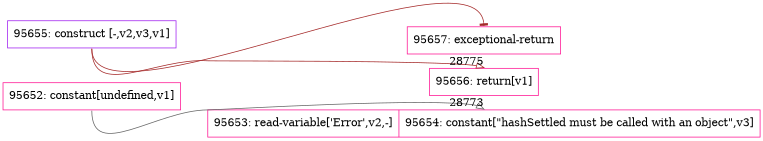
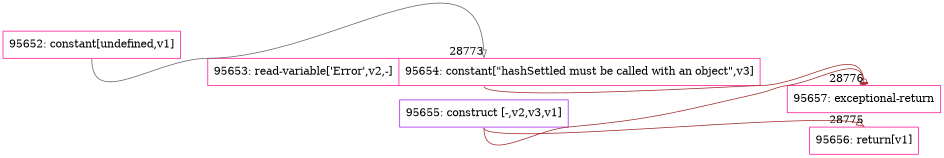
  digraph {
    rankdir=LR
    node [color=deeppink shape=record]
    edge [arrowhead=onormal color=brown headport=n tailport=s]
    n1 [label="{95652: constant[undefined,v1]}"]
    n2 [label="{95653: read-variable['Error',v2,-]|95654: constant[\"hashSettled must be called with an object\",v3]}"]
    n3 [label="{95657: exceptional-return}"]
    n4 [color=purple label="{95655: construct [-,v2,v3,v1]}"]
    n5 [label="{95656: return[v1]}"]
    n1 -> n2 [color=gray40 headlabel="      28773"]
+   n2 -> n3 [arrowhead=odot headlabel="      28776"]
    n4 -> n3 [arrowhead=tee]
    n4 -> n5 [headlabel="      28775"]
  }
